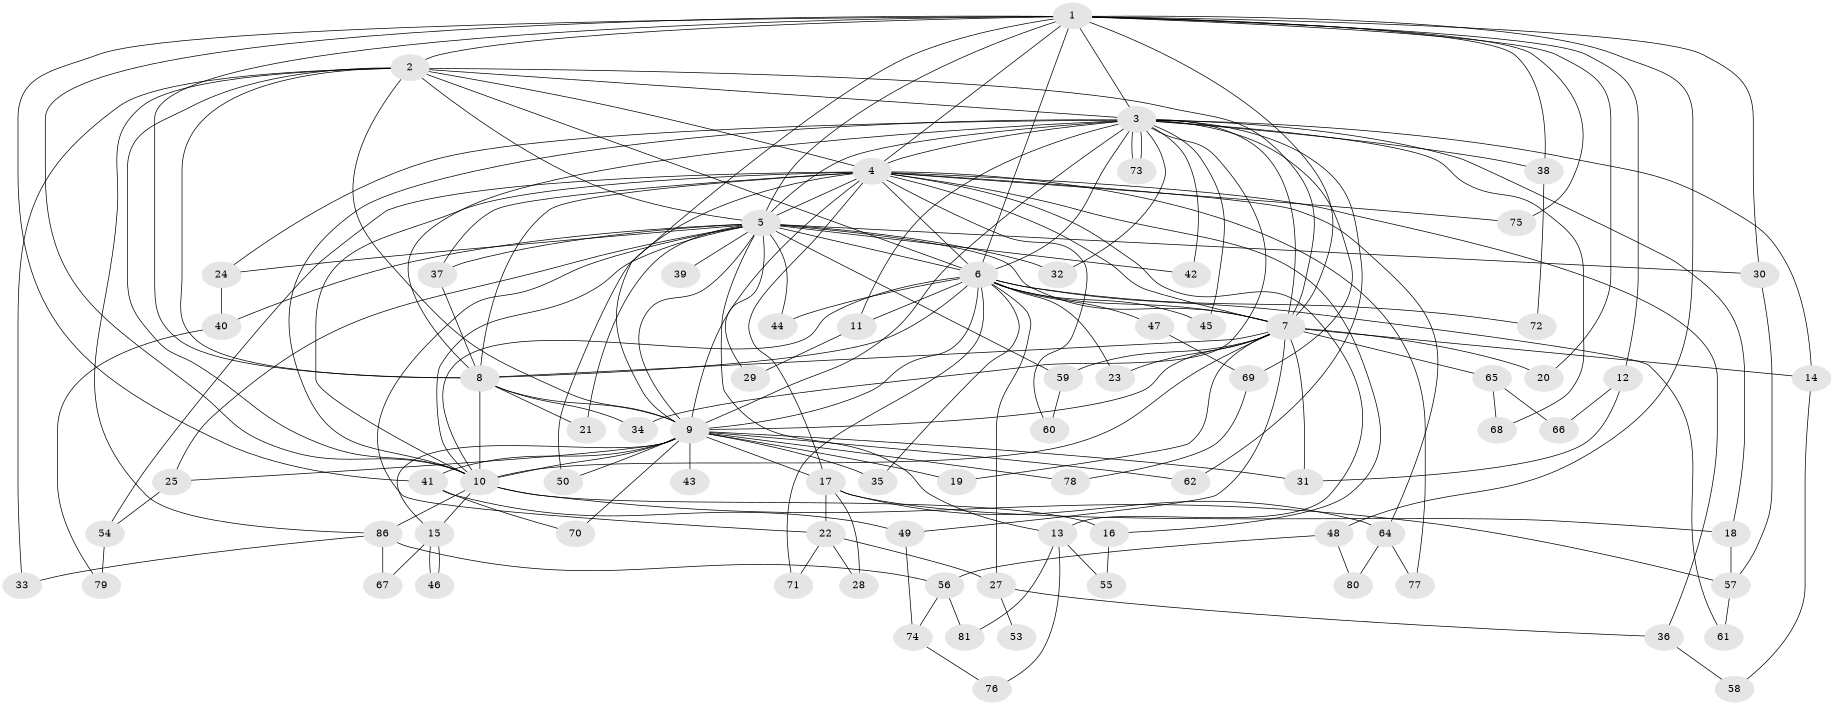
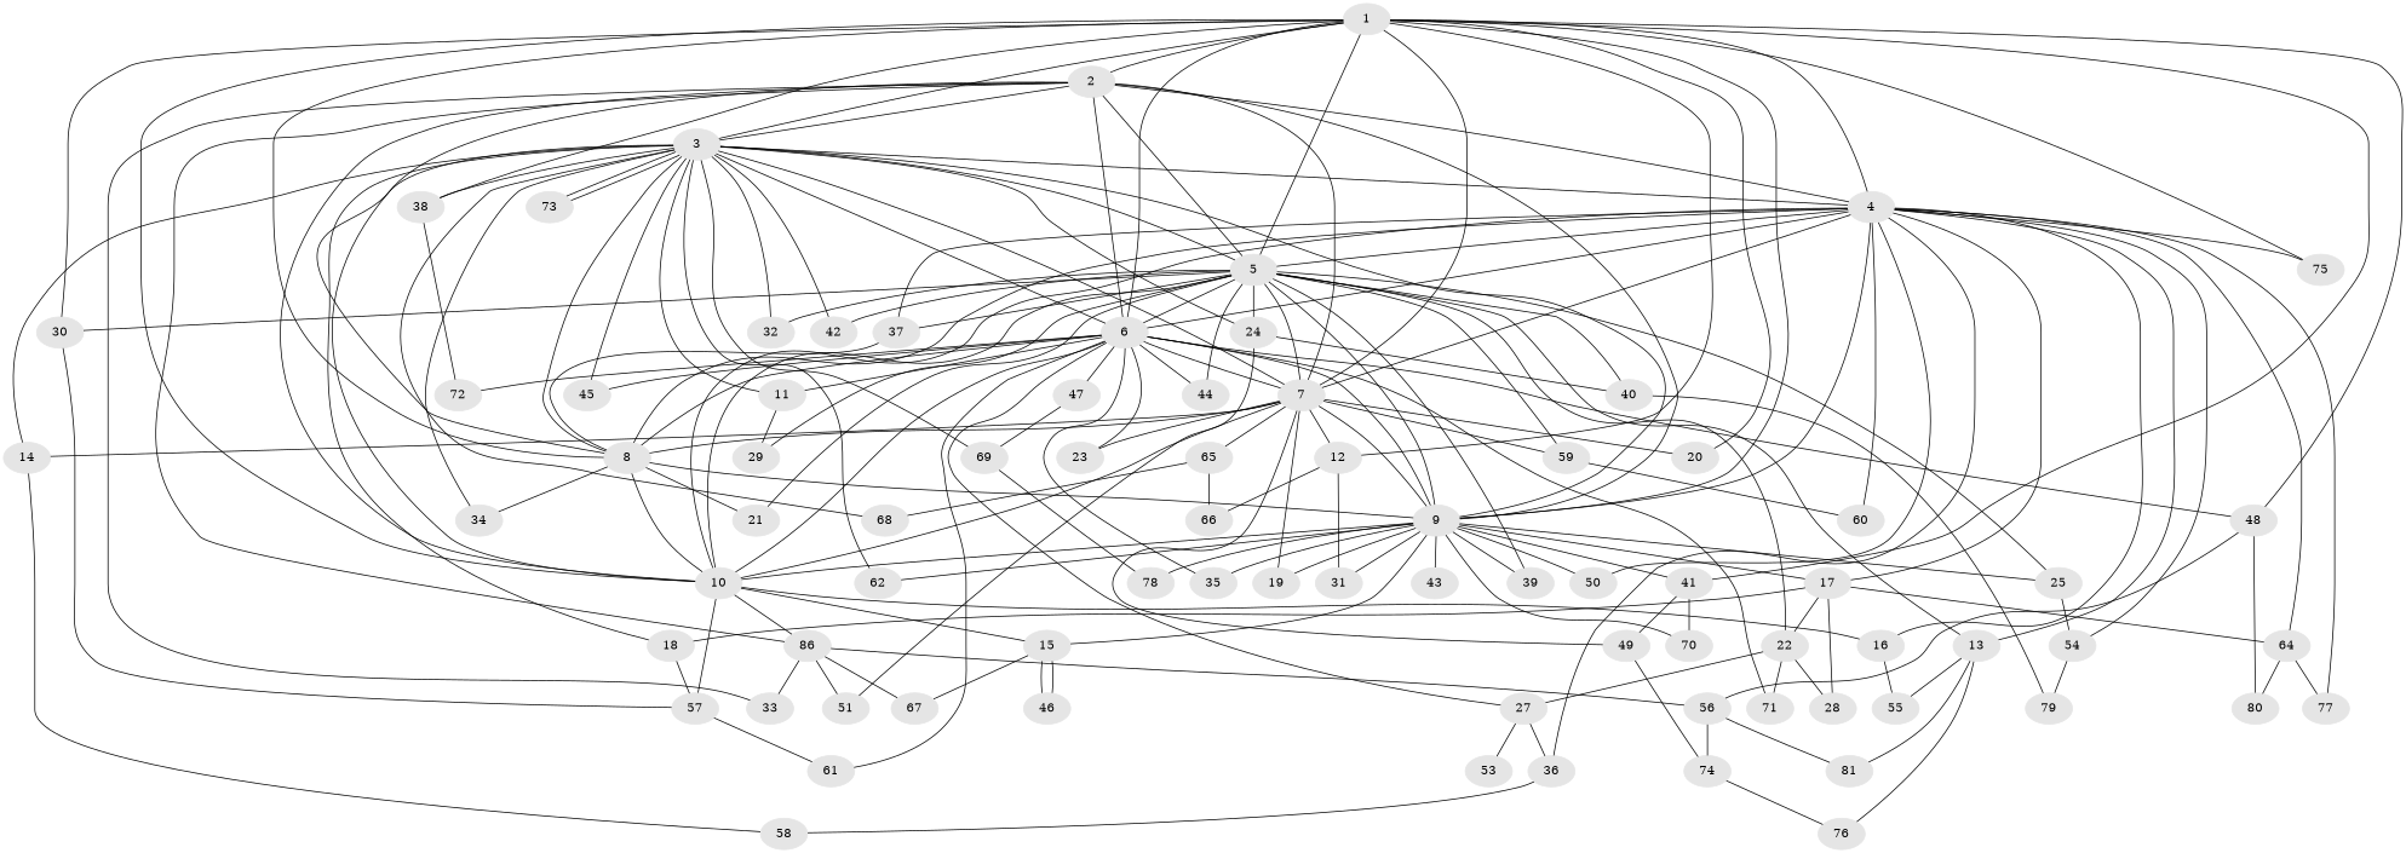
  graph {
    node [color=gray90 style=filled]
    1
    2
    3
    4
    5
    6
    7
    8
    9
    10
    12
    20
    30
    38
    41
    48
    75
    n18 [label=86]
    33
    11
    14
    18
    24
    32
    34
    42
    45
    62
    68
    69
    73
    13
    16
    17
    36
    37
    50
    54
    60
    64
    77
    21
    22
    25
    29
    39
    40
    44
    59
    23
    27
    35
    47
    61
    71
    72
    19
    49
    65
    15
    31
    43
    70
    78
    57
    66
    56
    80
    67
+   51
    58
    55
    76
    81
    28
    79
    53
    74
    46
    1 -- 2
    1 -- 3
    1 -- 4
    1 -- 5
    1 -- 6
    1 -- 7
    1 -- 8
    1 -- 9
    1 -- 10
    1 -- 12
    1 -- 20
    1 -- 30
    1 -- 38
    1 -- 41
    1 -- 48
    1 -- 75
    2 -- 3
    2 -- 4
    2 -- 5
    2 -- 6
    2 -- 7
    2 -- 8
    2 -- 9
    2 -- 10
    2 -- n18
    2 -- 33
    3 -- 4
    3 -- 5
    3 -- 6
    3 -- 7
    3 -- 8
    3 -- 9
    3 -- 10
    3 -- 38
    3 -- 11
    3 -- 14
    3 -- 18
    3 -- 24
    3 -- 32
    3 -- 34
    3 -- 42
    3 -- 45
    3 -- 62
    3 -- 68
    3 -- 69
    3 -- 73
    3 -- 73
    4 -- 5
    4 -- 6
    4 -- 7
    4 -- 8
    4 -- 9
    4 -- 10
    4 -- 75
    4 -- 13
    4 -- 16
    4 -- 17
    4 -- 36
    4 -- 37
    4 -- 50
    4 -- 54
    4 -- 60
    4 -- 64
    4 -- 77
    5 -- 6
    5 -- 7
    5 -- 9
    5 -- 10
    5 -- 30
    5 -- 24
    5 -- 32
    5 -- 42
    5 -- 13
    5 -- 37
    5 -- 21
    5 -- 22
    5 -- 25
    5 -- 29
    5 -- 39
    5 -- 40
    5 -- 44
    5 -- 59
    6 -- 7
    6 -- 8
    6 -- 9
    6 -- 10
+   6 -- 48
    6 -- 11
    6 -- 45
    6 -- 44
    6 -- 23
    6 -- 27
    6 -- 35
    6 -- 47
    6 -- 61
    6 -- 71
    6 -- 72
    7 -- 8
    7 -- 9
    7 -- 10
-   7 -- 31
+   7 -- 12
    7 -- 20
    7 -- 14
    7 -- 59
    7 -- 23
    7 -- 19
    7 -- 49
    7 -- 65
    8 -- 9
    8 -- 10
    8 -- 34
    8 -- 21
    9 -- 10
    9 -- 41
    9 -- 62
    9 -- 17
    9 -- 50
    9 -- 25
+   9 -- 39
    9 -- 35
    9 -- 19
    9 -- 15
    9 -- 31
    9 -- 43
    9 -- 70
    9 -- 78
    10 -- n18
    10 -- 16
    10 -- 15
    10 -- 57
    12 -- 31
    12 -- 66
    30 -- 57
    38 -- 72
    41 -- 49
    41 -- 70
    48 -- 56
    48 -- 80
    n18 -- 33
    n18 -- 56
    n18 -- 67
+   n18 -- 51
    11 -- 29
    14 -- 58
    18 -- 57
    24 -- 40
+   24 -- 51
    69 -- 78
    13 -- 55
    13 -- 76
    13 -- 81
    16 -- 55
    17 -- 18
    17 -- 64
    17 -- 22
    17 -- 28
    36 -- 58
    37 -- 8
    54 -- 79
    64 -- 77
    64 -- 80
    22 -- 27
    22 -- 71
    22 -- 28
    25 -- 54
    40 -- 79
    59 -- 60
    27 -- 36
    27 -- 53
    47 -- 69
    49 -- 74
    65 -- 68
    65 -- 66
    15 -- 67
    15 -- 46
    15 -- 46
    57 -- 61
    56 -- 81
    56 -- 74
    74 -- 76
  }
